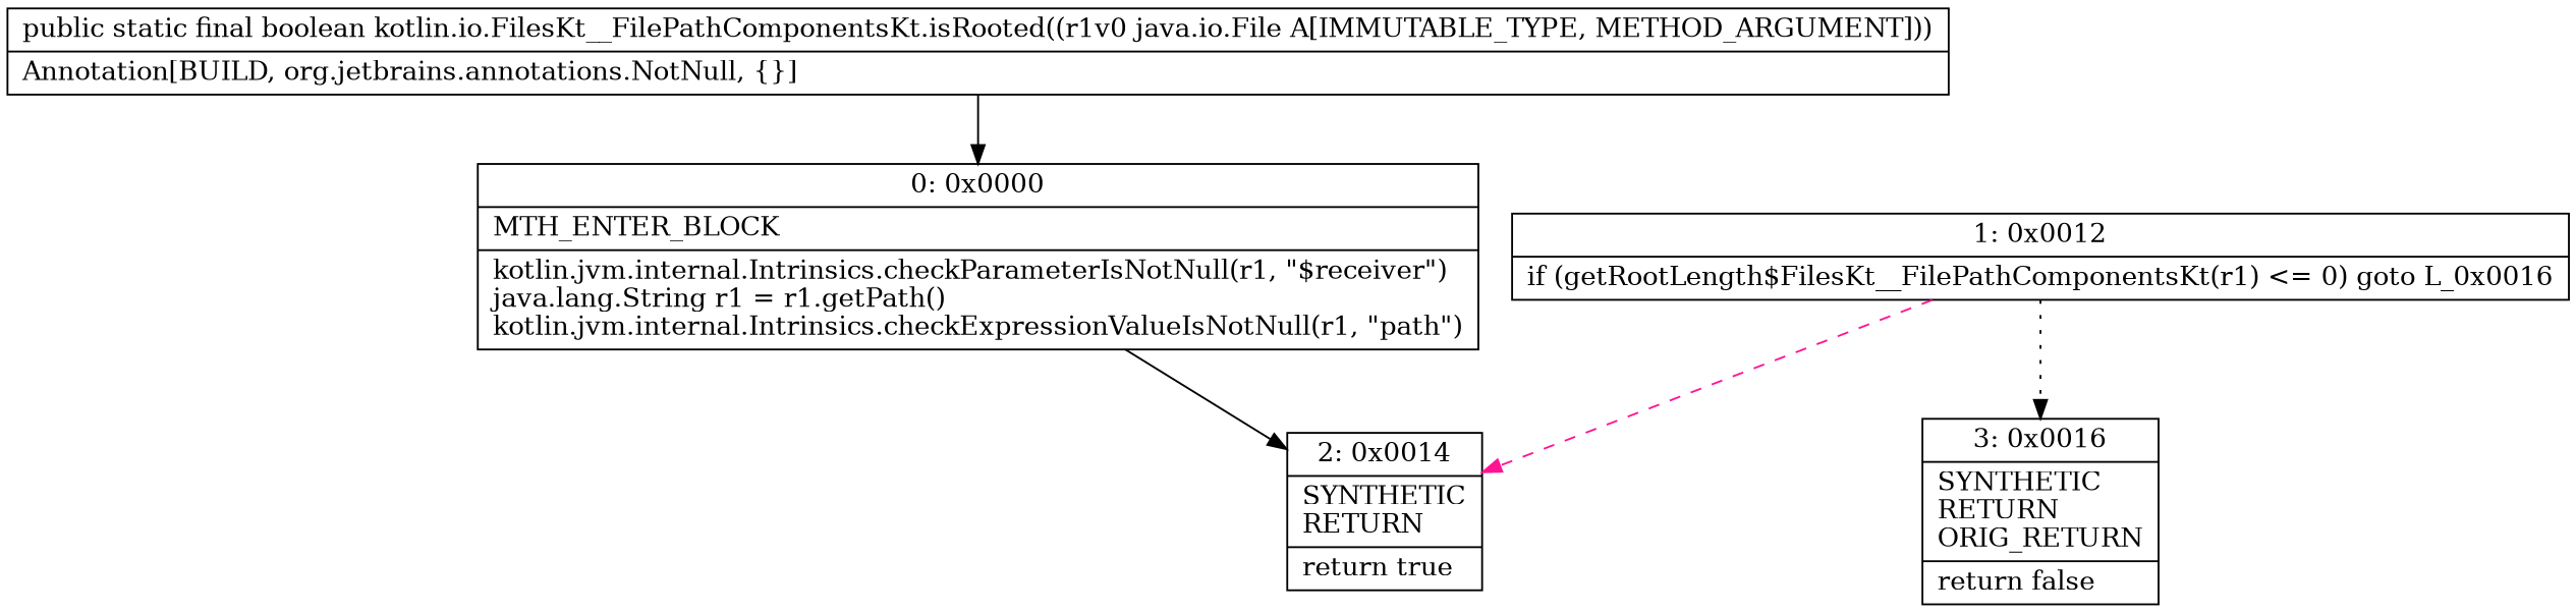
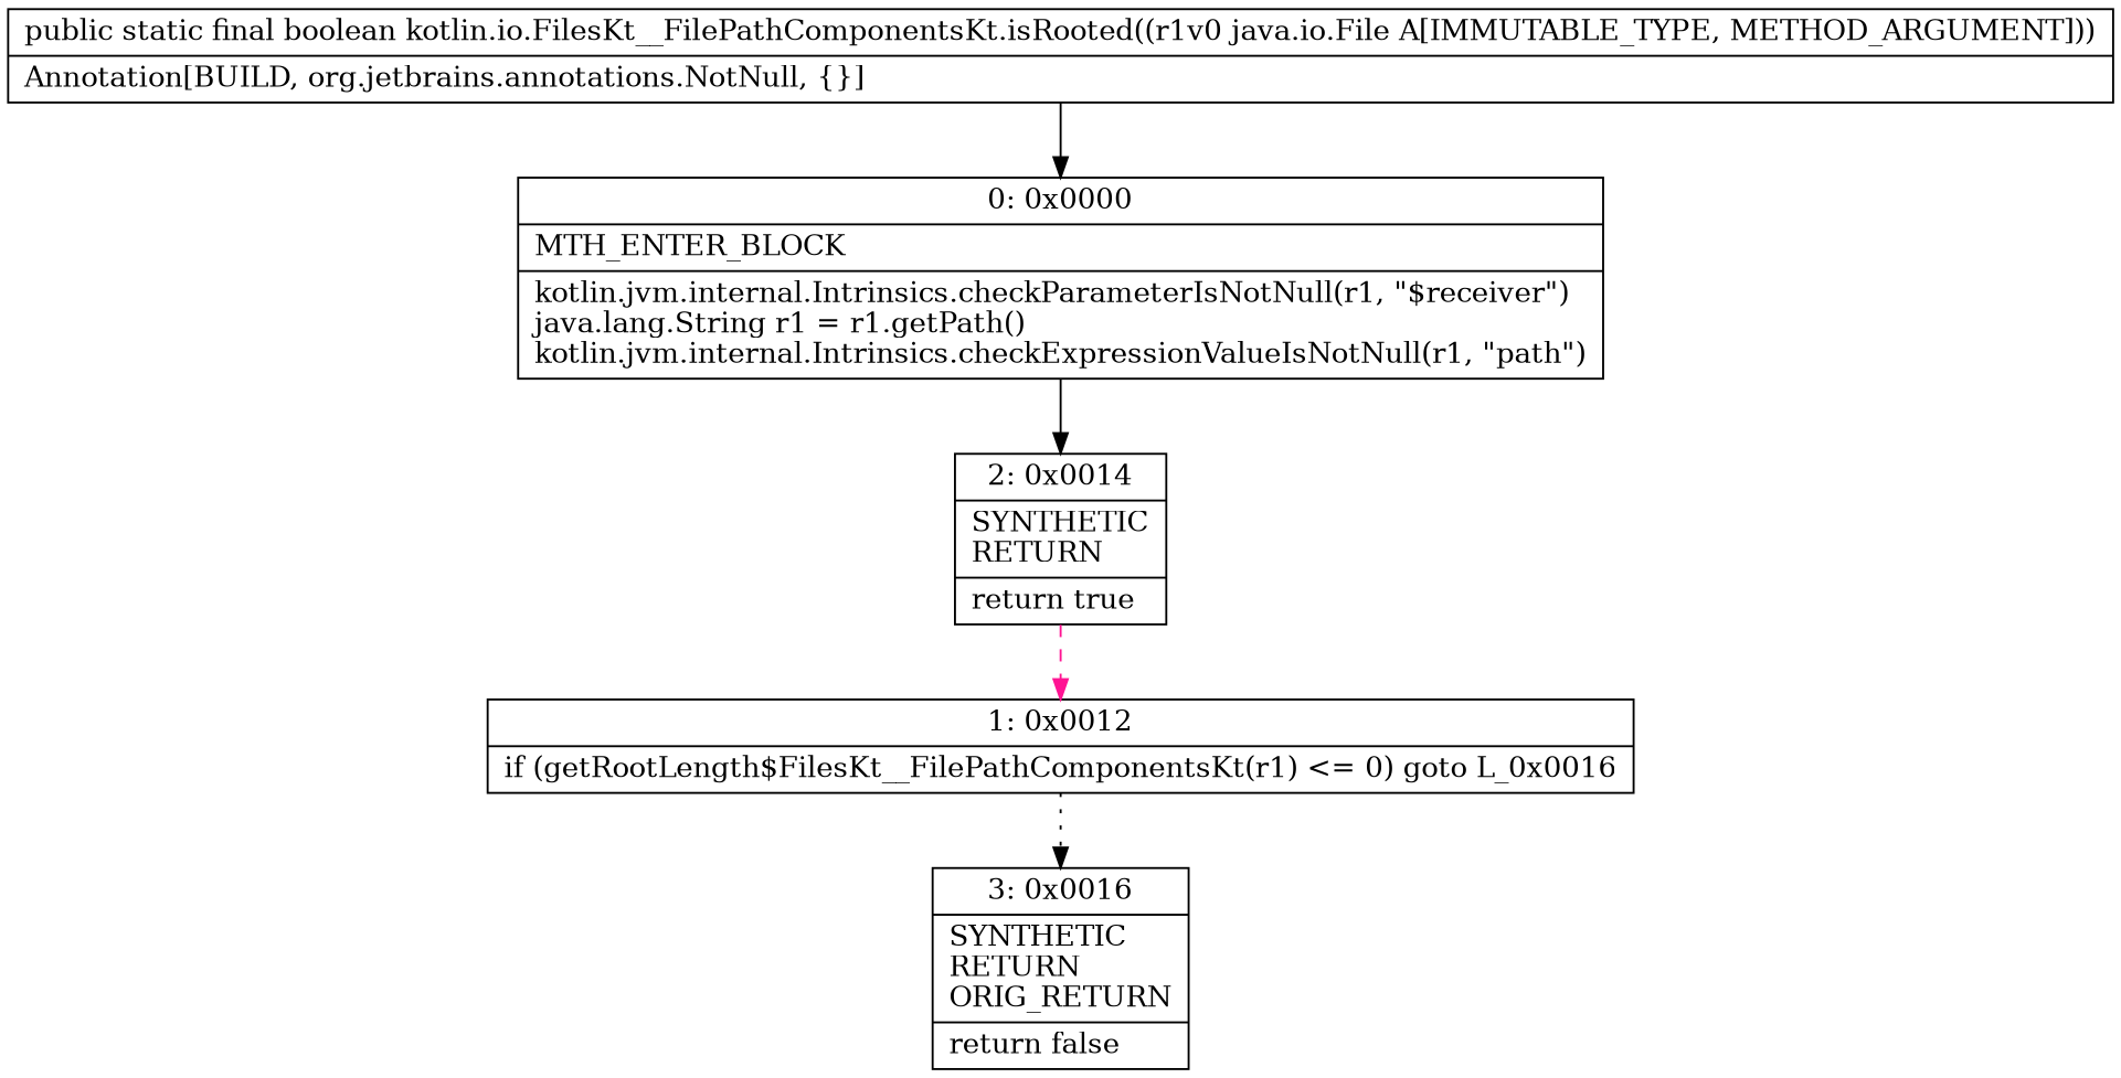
  digraph {
    node [shape=record]
    edge [color=black style=solid]
    n1 [label="{0\:\ 0x0000|MTH_ENTER_BLOCK\l|kotlin.jvm.internal.Intrinsics.checkParameterIsNotNull(r1, \"$receiver\")\ljava.lang.String r1 = r1.getPath()\lkotlin.jvm.internal.Intrinsics.checkExpressionValueIsNotNull(r1, \"path\")\l}"]
    n2 [label="{2\:\ 0x0014|SYNTHETIC\lRETURN\l|return true\l}"]
    n3 [label="{1\:\ 0x0012|if (getRootLength$FilesKt__FilePathComponentsKt(r1) \<= 0) goto L_0x0016\l}"]
    n4 [label="{3\:\ 0x0016|SYNTHETIC\lRETURN\lORIG_RETURN\l|return false\l}"]
    n5 [label="{public static final boolean kotlin.io.FilesKt__FilePathComponentsKt.isRooted((r1v0 java.io.File A[IMMUTABLE_TYPE, METHOD_ARGUMENT]))  | Annotation[BUILD, org.jetbrains.annotations.NotNull, \{\}]\l}"]
    n1 -> n2
-   n3 -> n2 [color=deeppink style=dashed]
+   n2 -> n3 [color=deeppink style=dashed]
    n3 -> n4 [style=dotted]
    n5 -> n1
  }
